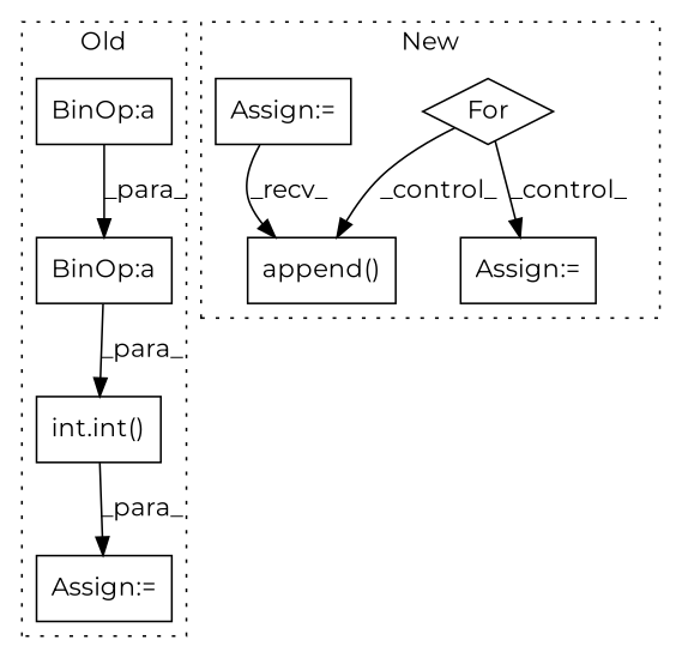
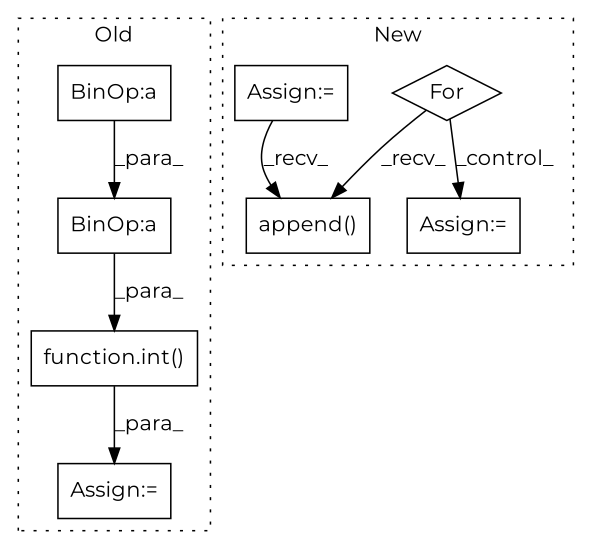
  digraph {
    fontname=Montserrat
    node [a=68 fontname=Montserrat l=3 shape=box]
    edge [fontname=Montserrat]
-   n1 [a=75 l="4,1" label="int.int()" s="11890,11913"]
+   n1 [a=75 l="4,1" label="function.int()" s="11890,11913"]
    n2 [label="Assign:=" s=11880]
    n3 [a=82 label="BinOp:a" s=11751]
    n4 [a=82 l=5 label="BinOp:a" s=11744]
    n5 [a=107 l="4,18" label=For s="21190,21207" shape=diamond]
    n6 [l=11 label="Assign:=" s=21233]
    n7 [a=75 l="19,1" label="append()" s="21375,21400"]
    n8 [label="Assign:=" s=21141]
    subgraph cluster_1 {
      label=Old
      style=dotted
      n1
      n2
      n3
      n4
    }
    subgraph cluster_2 {
      label=New
      style=dotted
      n5
      n6
      n7
      n8
    }
    n1 -> n2 [label=_para_]
    n3 -> n4 [label=_para_]
    n4 -> n1 [label=_para_]
    n5 -> n6 [label=_control_]
-   n5 -> n7 [label=_control_]
+   n5 -> n7 [label=_recv_]
    n8 -> n7 [label=_recv_]
  }
